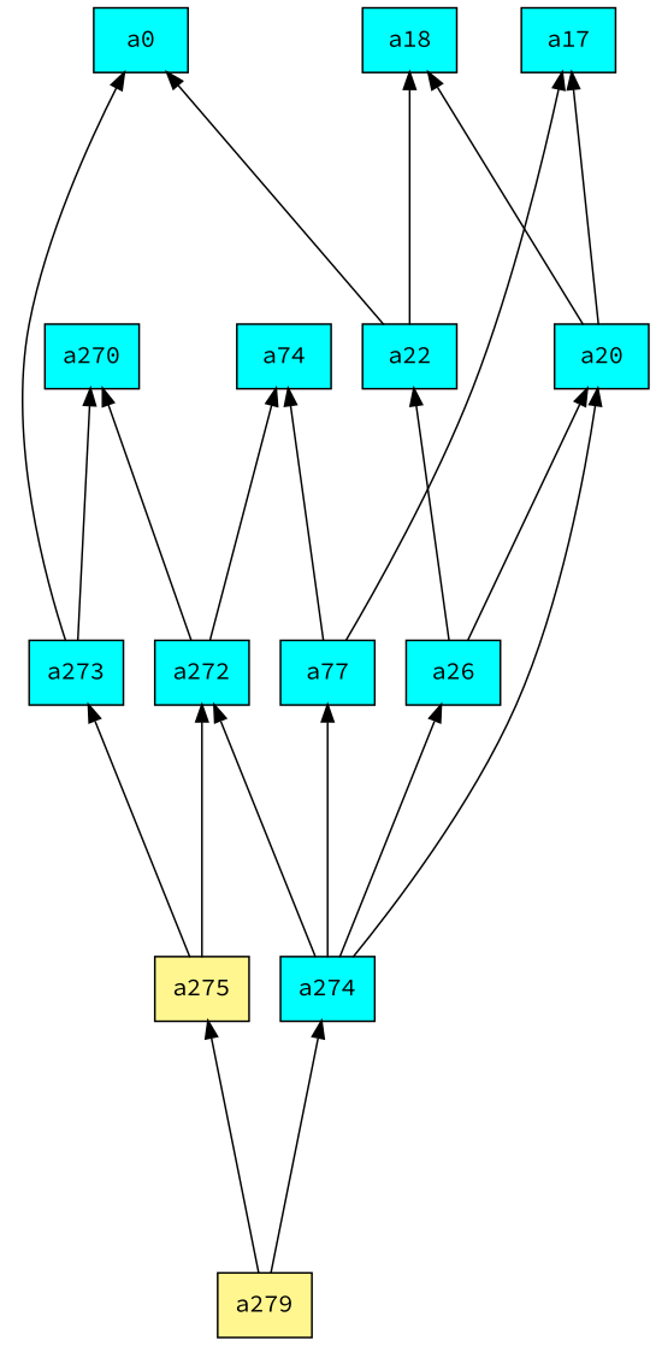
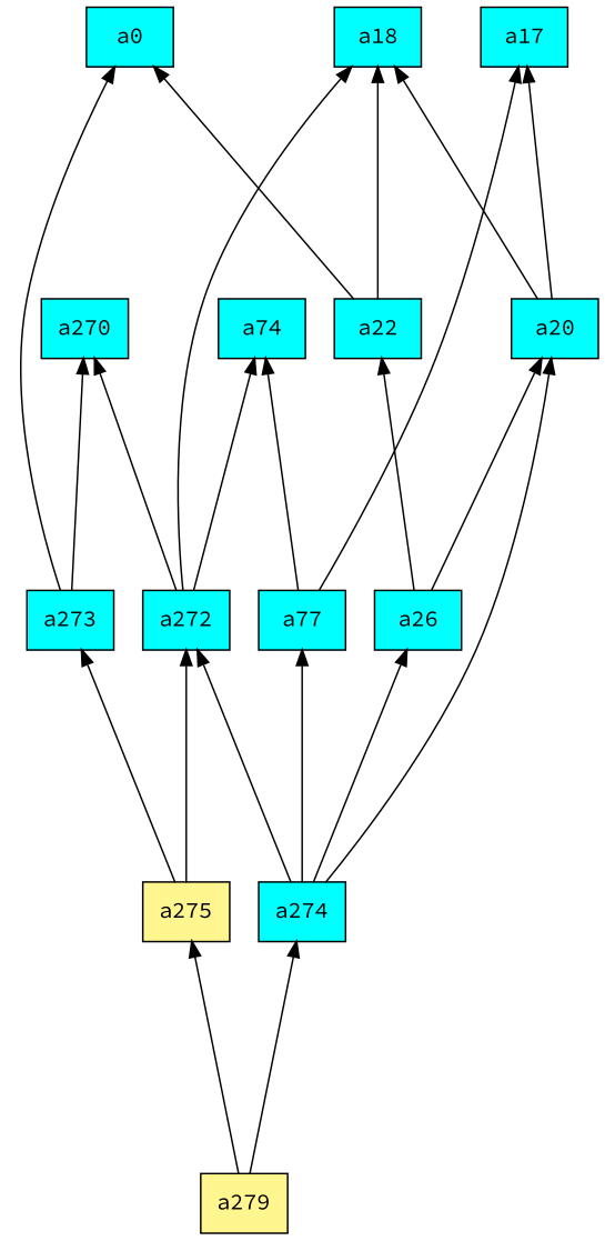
  digraph {
    fontname="Source Code Pro"
    rankdir=BT
    ranksep=2.0
    node [fillcolor=cyan fontname="Source Code Pro" shape=record style=filled]
    edge [fontname="Source Code Pro"]
    n1 [label="{a74}"]
    n2 [fillcolor=khaki1 label="{a279}"]
    n3 [fillcolor=khaki1 label="{a275}"]
    n4 [label="{a274}"]
    n5 [label="{a26}"]
    n6 [label="{a22}"]
    n7 [label="{a20}"]
    n8 [label="{a272}"]
    n9 [label="{a273}"]
    n10 [label="{a77}"]
    n11 [label="{a17}"]
    n12 [label="{a18}"]
    n13 [label="{a0}"]
    n14 [label="{a270}"]
    n2 -> n3
    n2 -> n4
    n3 -> n8
    n3 -> n9
    n4 -> n5
    n4 -> n7
    n4 -> n8
    n4 -> n10
    n5 -> n6
    n5 -> n7
    n6 -> n12
    n6 -> n13
    n7 -> n11
    n7 -> n12
    n8 -> n1
+   n8 -> n12
    n8 -> n14
    n9 -> n13
    n9 -> n14
    n10 -> n1
    n10 -> n11
  }
